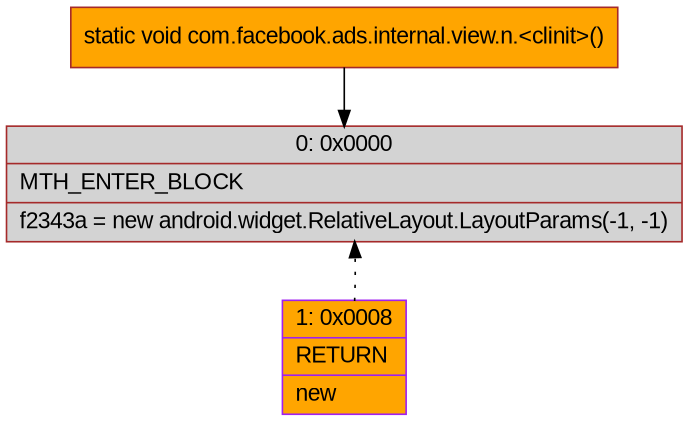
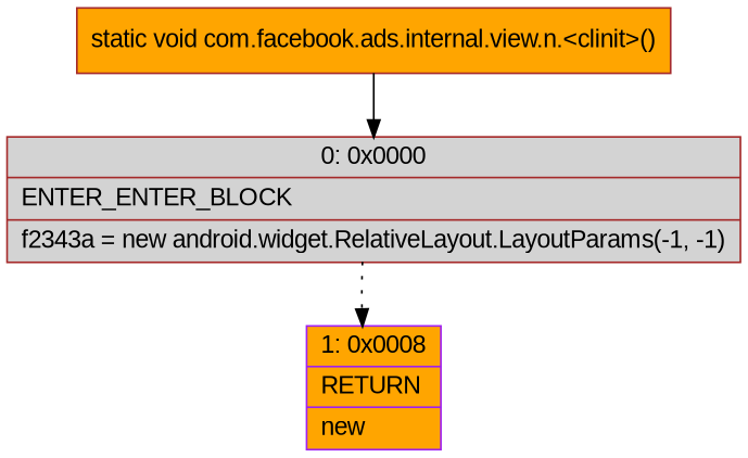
  digraph {
    fontname="Liberation Sans"
    node [color=brown fillcolor=orange fontname="Liberation Sans" shape=record style=filled]
    edge [fontname="Liberation Sans"]
-   n1 [fillcolor=lightgrey label="{0\:\ 0x0000|MTH_ENTER_BLOCK\l|f2343a = new android.widget.RelativeLayout.LayoutParams(\-1, \-1)\l}"]
+   n1 [fillcolor=lightgrey label="{0\:\ 0x0000|ENTER_ENTER_BLOCK\l|f2343a = new android.widget.RelativeLayout.LayoutParams(\-1, \-1)\l}"]
    n2 [color=purple label="{1\:\ 0x0008|RETURN\l|new\l}"]
    n3 [label="{static void com.facebook.ads.internal.view.n.\<clinit\>() }"]
-   n2 -> n1 [style=dotted]
+   n1 -> n2 [style=dotted]
    n3 -> n1 [style=solid]
  }
